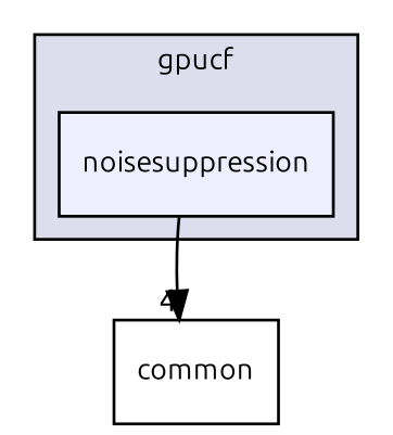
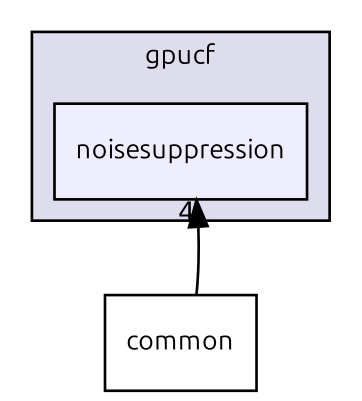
  digraph {
    compound=true
    fontname=Ubuntu
    node [fontname=Ubuntu fontsize=10 shape=box]
    n1 [fillcolor="#eeeeff" label=noisesuppression pencolor=black style=filled]
    n2 [label=common]
    subgraph cluster_1 {
      bgcolor="#ddddee"
      fontsize=10
      label=gpucf
      pencolor=black
      n1
    }
-   n1 -> n2 [headlabel=4 labeldistance=1.5 labelfontname=Helvetica labelfontsize=10 fontname=Ubuntu]
+   n2 -> n1 [headlabel=4 labeldistance=1.5 labelfontname=Helvetica labelfontsize=10 fontname=Ubuntu]
  }
